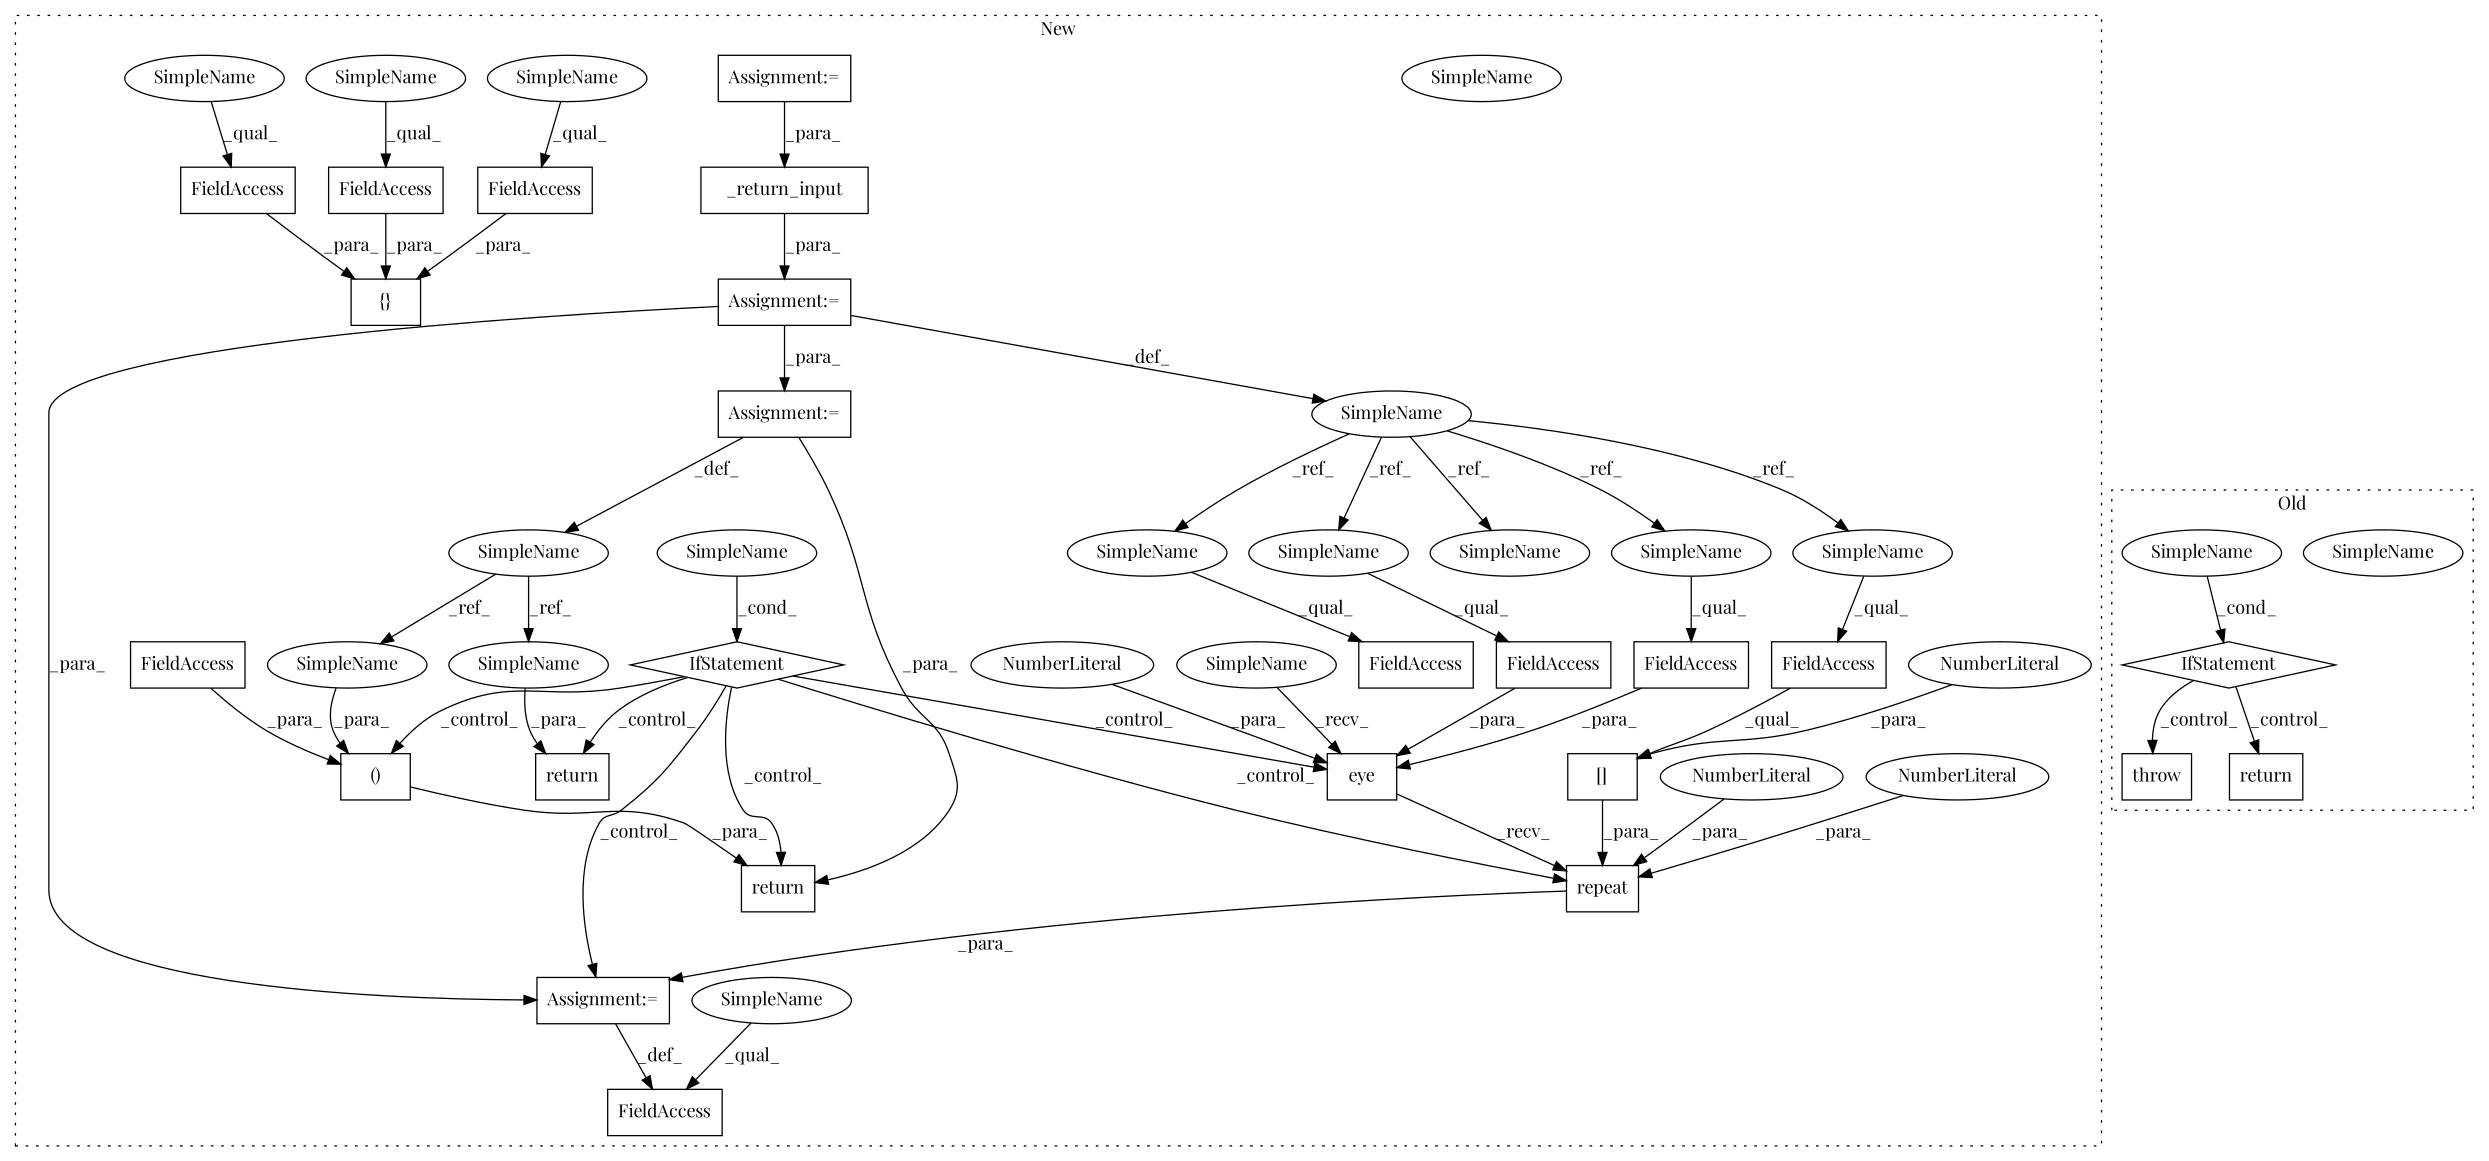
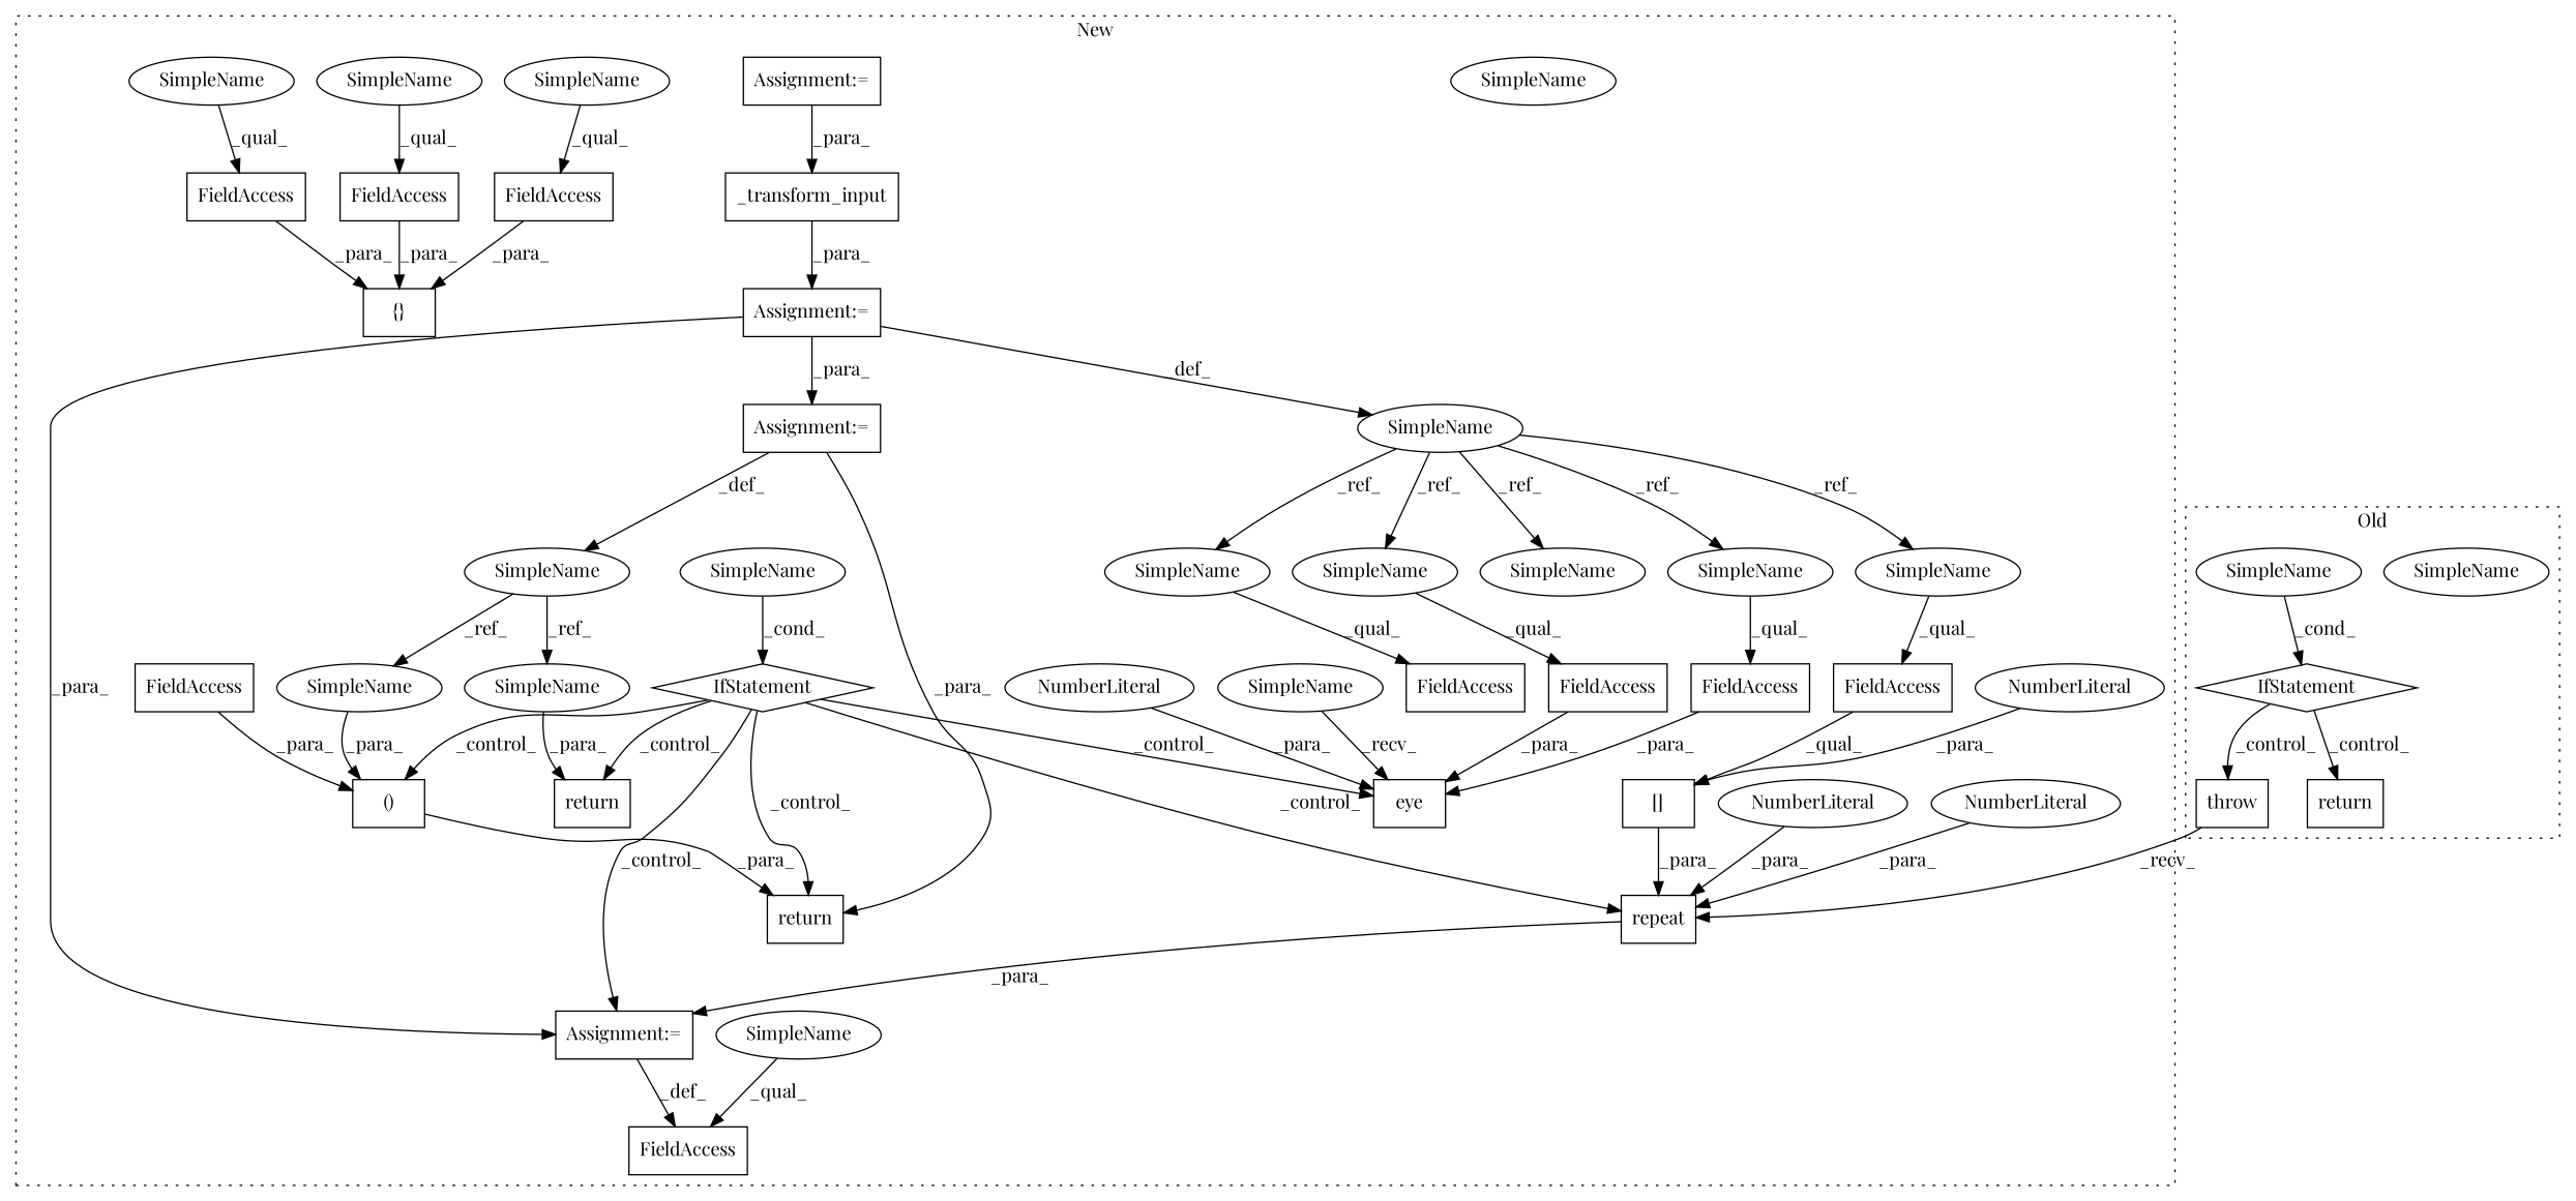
  digraph {
    fontname="Playfair Display"
    node [a=42 fontname="Playfair Display" l=5 s=13933 shape=box]
    edge [fontname="Playfair Display"]
    n1 [a=53 l=6 label=throw s=13959]
    n2 [l=16 label=SimpleName shape=ellipse]
    n3 [a=41 l=7 label=return s=13996]
    n4 [a=25 l="4,2" label=IfStatement s="13929,13949" shape=diamond]
    n5 [l=16 label=SimpleName shape=ellipse]
    n6 [a=32 l="7,1" label=repeat s="14842,14867"]
    n7 [a=2 l="12,1" label="[]" s="14849,14862"]
    n8 [a=34 l=1 label=NumberLiteral s=14861 shape=ellipse]
    n9 [a=34 l=1 label=NumberLiteral s=14866 shape=ellipse]
    n10 [a=34 l=1 label=NumberLiteral s=14864 shape=ellipse]
-   n11 [a=32 l="17,1" label=_return_input s="14563,14585"]
+   n11 [a=32 l="17,1" label=_transform_input s="14563,14585"]
    n12 [a=106 l=32 label="()" s=14890]
    n13 [a=4 l="1,1" label="{}" s="14629,14671"]
    n14 [l=16 label=SimpleName s=14765 shape=ellipse]
    n15 [l=11 label=SimpleName s=14679 shape=ellipse]
    n16 [a=41 l=7 label=return s=14935]
    n17 [a=32 l="4,1" label=eye s="14810,14840"]
    n18 [a=34 l=1 label=NumberLiteral s=14814 shape=ellipse]
    n19 [label=SimpleName s=14557 shape=ellipse]
    n20 [a=22 l=11 label=FieldAccess s=14849]
    n21 [a=22 l=13 label=FieldAccess s=14644]
    n22 [a=22 l=8 label=FieldAccess s=14914]
    n23 [a=22 l=13 label=FieldAccess s=14658]
    n24 [a=22 l=12 label=FieldAccess s=14816]
    n25 [a=22 l=12 label=FieldAccess s=14791]
    n26 [a=22 l=11 label=FieldAccess s=14829]
    n27 [a=22 l=13 label=FieldAccess s=14630]
    n28 [a=25 l="4,2" label=IfStatement s="14761,14781" shape=diamond]
    n29 [a=7 l=1 label="Assignment:=" s=14803]
    n30 [a=7 l=1 label="Assignment:=" s=14562]
    n31 [a=7 l=1 label="Assignment:=" s=14690]
    n32 [a=41 l=14 label=return s=14876]
    n33 [a=22 l=11 label=FieldAccess s=14742]
    n34 [a=7 label="Assignment:=" s=14510]
    n35 [label=SimpleName s=14804 shape=ellipse]
    n36 [label=SimpleName s=14658 shape=ellipse]
    n37 [label=SimpleName s=14630 shape=ellipse]
    n38 [label=SimpleName s=14644 shape=ellipse]
    n39 [label=SimpleName s=14791 shape=ellipse]
    n40 [l=16 label=SimpleName s=14765 shape=ellipse]
    n41 [label=SimpleName s=14742 shape=ellipse]
    n42 [label=SimpleName s=14849 shape=ellipse]
    n43 [label=SimpleName s=14614 shape=ellipse]
    n44 [label=SimpleName s=14816 shape=ellipse]
    n45 [label=SimpleName s=14829 shape=ellipse]
    n46 [l=11 label=SimpleName s=14942 shape=ellipse]
    n47 [l=11 label=SimpleName s=14890 shape=ellipse]
    subgraph cluster_1 {
      label=Old
      style=dotted
      n1
      n2
      n3
      n4
      n5
    }
    subgraph cluster_2 {
      label=New
      style=dotted
      n6
      n7
      n8
      n9
      n10
      n11
      n12
      n13
      n14
      n15
      n16
      n17
      n18
      n19
      n20
      n21
      n22
      n23
      n24
      n25
      n26
      n27
      n28
      n29
      n30
      n31
      n32
      n33
      n34
      n35
      n36
      n37
      n38
      n39
      n40
      n41
      n42
      n43
      n44
      n45
      n46
      n47
    }
    n4 -> n1 [label=_control_]
    n4 -> n3 [label=_control_]
    n5 -> n4 [label=_cond_]
    n6 -> n29 [label=_para_]
    n7 -> n6 [label=_para_]
    n8 -> n7 [label=_para_]
    n9 -> n6 [label=_para_]
    n10 -> n6 [label=_para_]
    n11 -> n30 [label=_para_]
    n12 -> n32 [label=_para_]
    n15 -> n46 [label=_ref_]
    n15 -> n47 [label=_ref_]
-   n17 -> n6 [label=_recv_]
+   n1 -> n6 [label=_recv_]
    n18 -> n17 [label=_para_]
    n19 -> n41 [label=_ref_]
    n19 -> n42 [label=_ref_]
    n19 -> n43 [label=_ref_]
    n19 -> n44 [label=_ref_]
    n19 -> n45 [label=_ref_]
    n20 -> n7 [label=_qual_]
    n21 -> n13 [label=_para_]
    n22 -> n12 [label=_para_]
    n23 -> n13 [label=_para_]
    n24 -> n17 [label=_para_]
    n26 -> n17 [label=_para_]
    n27 -> n13 [label=_para_]
    n28 -> n6 [label=_control_]
    n28 -> n12 [label=_control_]
    n28 -> n16 [label=_control_]
    n28 -> n17 [label=_control_]
    n28 -> n29 [label=_control_]
    n28 -> n32 [label=_control_]
    n29 -> n25 [label=_def_]
    n30 -> n19 [label=_def_]
    n30 -> n29 [label=_para_]
    n30 -> n31 [label=_para_]
    n31 -> n15 [label=_def_]
    n31 -> n32 [label=_para_]
    n34 -> n11 [label=_para_]
    n35 -> n17 [label=_recv_]
    n36 -> n23 [label=_qual_]
    n37 -> n27 [label=_qual_]
    n38 -> n21 [label=_qual_]
    n39 -> n25 [label=_qual_]
    n40 -> n28 [label=_cond_]
    n41 -> n33 [label=_qual_]
    n42 -> n20 [label=_qual_]
    n44 -> n24 [label=_qual_]
    n45 -> n26 [label=_qual_]
    n46 -> n16 [label=_para_]
    n47 -> n12 [label=_para_]
  }
